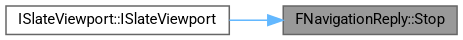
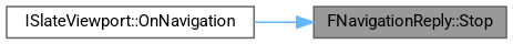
  digraph {
    rankdir=RL
    fontname=Roboto
    node [fontname=Roboto fontsize=10 shape=box style=filled]
    n1 [color=gray40 fillcolor=grey60 fontcolor=black height=0.2 label="FNavigationReply::Stop" width=0.4]
-   n2 [color=grey40 fillcolor=white height=0.2 label="ISlateViewport::ISlateViewport" width=0.4]
+   n2 [color=grey40 fillcolor=white height=0.2 label="ISlateViewport::OnNavigation" width=0.4]
    n1 -> n2 [color=steelblue1 dir=back fontname=Roboto fontsize=10 labelfontname=Helvetica labelfontsize=10 style=solid]
  }
